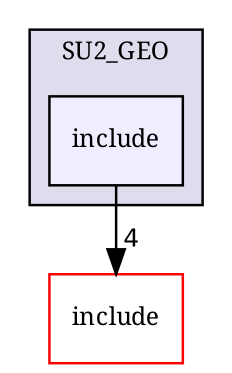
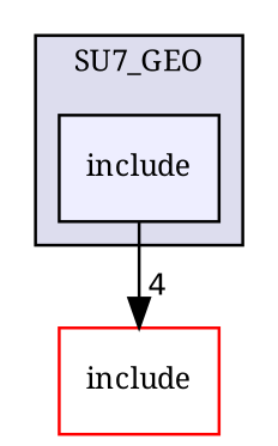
  digraph {
    compound=true
    fontname="Noto Serif"
    node [fontname="Noto Serif" fontsize=10 shape=box style=filled]
    n1 [fillcolor="#eeeeff" label=include pencolor=black]
    n2 [color=red fillcolor=white label=include]
    subgraph cluster_1 {
      bgcolor="#ddddee"
      fontsize=10
-     label=SU2_GEO
+     label=SU7_GEO
      pencolor=black
      n1
    }
    n1 -> n2 [headlabel=4 labeldistance=1.5 labelfontname=Helvetica labelfontsize=10 fontname="Noto Serif"]
  }
